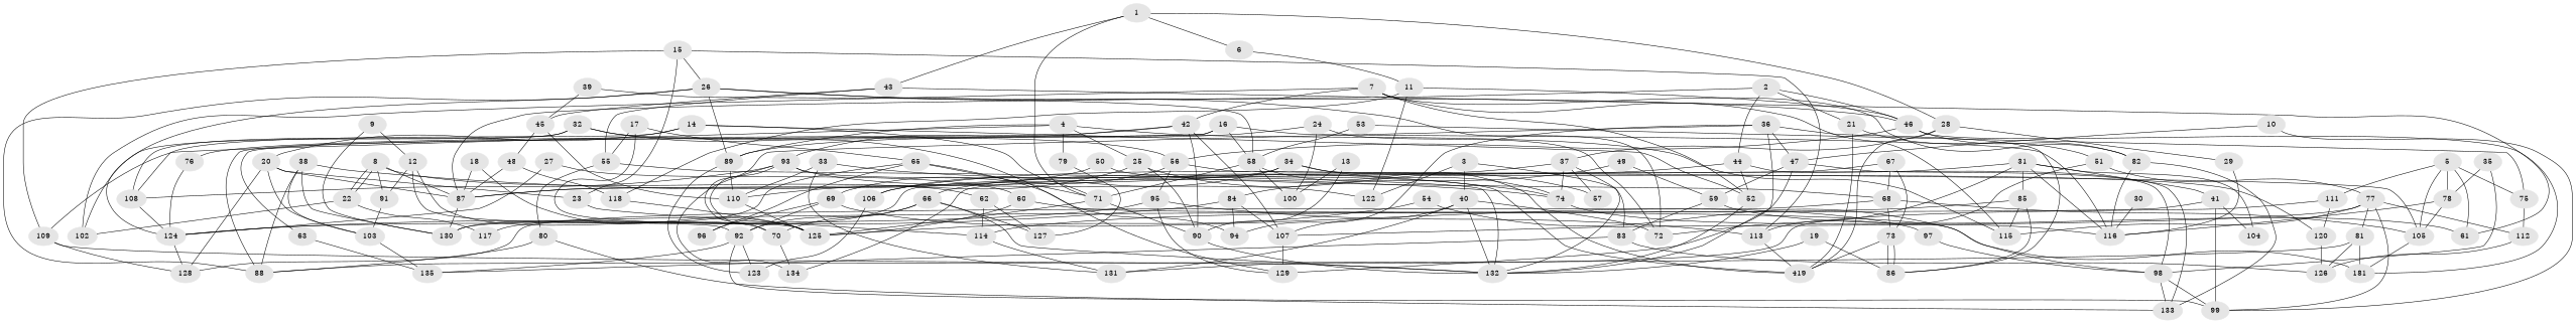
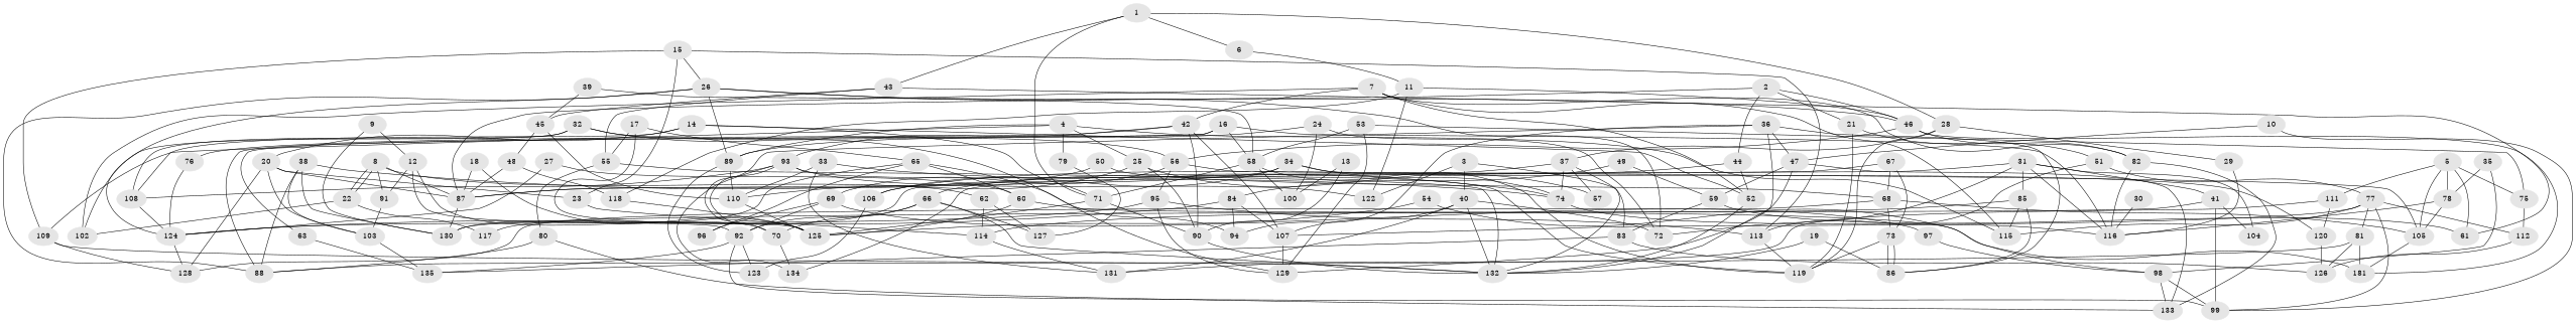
  graph {
    node [color=gray90 style=filled]
    1
    6
    28
    43
    71
    11
-   119 [label=419]
+   119
    29
    37
    61
    55
    45
    90
    125
    2
    21
    44
    46
    87
    51
    52
    106
    98
    56
    82
    n26 [label=181]
    130
    3
    40
    83
    122
    132
    72
    131
    107
    135
    126
    4
    25
    79
    89
    109
    115
    57
    110
    127
    123
    128
    5
    75
    78
    105
    111
    69
    95
    112
    116
    120
    118
    7
    42
    102
    76
    93
    133
    8
    22
    62
    91
    117
    114
    103
    9
    12
    70
    92
    10
    47
    99
    129
    59
    134
    13
    100
    14
    20
    108
    23
    124
    15
    26
    113
    88
    16
    58
    63
    17
    65
    80
    94
    96
    18
    19
    86
    77
    24
    27
    60
    74
    66
    30
    54
    31
    41
    85
    104
    32
    33
    34
    35
    36
    38
    39
    48
    49
    84
    50
    68
    73
    81
    53
    97
    67
    1 -- 6
    1 -- 28
    1 -- 43
    1 -- 71
    6 -- 11
    28 -- 119
    28 -- 29
    28 -- 37
    43 -- 61
    43 -- 55
    43 -- 45
    71 -- 90
    71 -- 125
    11 -- 46
    11 -- 122
    11 -- 118
    29 -- 116
    37 -- 132
    37 -- 57
    37 -- 74
    37 -- 66
    55 -- 132
    55 -- 80
    45 -- 110
    45 -- 48
    90 -- 132
    2 -- 21
    2 -- 44
    2 -- 46
    2 -- 87
    21 -- 119
    21 -- 51
    44 -- 52
    44 -- 106
-   44 -- 98
    46 -- 56
    46 -- 82
    46 -- n26
    87 -- 130
    51 -- 113
    51 -- 77
    52 -- 132
    106 -- 123
    98 -- 133
    98 -- 99
    56 -- 105
    56 -- 69
    56 -- 95
    82 -- 116
    82 -- 133
    3 -- 40
    3 -- 83
    3 -- 122
    40 -- 132
    40 -- 72
    40 -- 131
    40 -- 107
    83 -- 135
    83 -- 126
    107 -- 129
    4 -- 25
    4 -- 79
    4 -- 89
    4 -- 109
    4 -- 115
    25 -- 90
    25 -- 57
    25 -- 110
    79 -- 127
    89 -- 110
    89 -- 123
    109 -- 132
    109 -- 128
    110 -- 125
    5 -- 61
    5 -- 75
    5 -- 78
    5 -- 105
    5 -- 111
    75 -- 112
    78 -- 105
    78 -- 116
    105 -- n26
    111 -- 131
    111 -- 120
    69 -- 92
    69 -- 96
    69 -- 97
    95 -- 129
    95 -- 124
    95 -- 113
    112 -- 126
    120 -- 126
    118 -- 125
    7 -- 52
    7 -- 82
    7 -- 115
    7 -- 42
    7 -- 102
    42 -- 90
    42 -- 107
    42 -- 76
    42 -- 93
    76 -- 124
    93 -- 119
    93 -- 125
    93 -- 122
    93 -- 134
    93 -- 108
    8 -- 87
    8 -- 22
    8 -- 22
    8 -- 62
    8 -- 91
    22 -- 102
    22 -- 117
    62 -- 127
    62 -- 114
    91 -- 103
    114 -- 131
    103 -- 135
    9 -- 130
    9 -- 12
    12 -- 91
    12 -- 70
    12 -- 92
    70 -- 134
    92 -- 135
    92 -- 123
    92 -- 99
    10 -- 47
    10 -- 99
    47 -- 133
    47 -- 129
    47 -- 59
    59 -- 61
    59 -- 83
    13 -- 90
    13 -- 100
    14 -- 71
    14 -- 52
    14 -- 20
    14 -- 108
    20 -- 87
    20 -- 128
    20 -- 103
    20 -- 23
    108 -- 124
    23 -- 114
    124 -- 128
    15 -- 109
    15 -- 23
    15 -- 26
    15 -- 113
    26 -- 46
    26 -- 72
    26 -- 89
    26 -- 124
    26 -- 88
    113 -- 119
    16 -- 116
    16 -- 88
    16 -- 58
    16 -- 63
    58 -- 71
    58 -- 119
    58 -- 100
    63 -- 135
    17 -- 55
    17 -- 125
    17 -- 65
-   65 -- 71
+   65 -- 60
    65 -- 130
    65 -- 94
    65 -- 96
    80 -- 133
    80 -- 88
    18 -- 125
    18 -- 87
    19 -- 132
    19 -- 86
    77 -- 107
    77 -- 115
    77 -- 112
    77 -- 99
    77 -- 81
    24 -- 72
    24 -- 89
    24 -- 100
    27 -- 124
    27 -- 60
    60 -- 125
    60 -- n26
    74 -- 116
    66 -- 132
    66 -- 127
    66 -- 70
    66 -- 92
    30 -- 116
    54 -- 125
    54 -- 98
    31 -- 72
    31 -- 116
    31 -- 117
    31 -- 41
    31 -- 85
    31 -- 104
    41 -- 130
    41 -- 99
    41 -- 104
    85 -- 115
    85 -- 114
    85 -- 86
    32 -- 56
    32 -- 102
    32 -- 129
    32 -- 108
    33 -- 131
    33 -- 110
    33 -- 74
    34 -- 87
    34 -- 106
    34 -- 120
    34 -- 74
    35 -- 98
    35 -- 78
    36 -- 132
    36 -- 70
    36 -- 47
    36 -- 94
    36 -- 86
    38 -- 130
    38 -- 103
    38 -- 88
    38 -- 74
    39 -- 45
    39 -- 58
    48 -- 87
    48 -- 118
    49 -- 59
    49 -- 84
    84 -- 107
    84 -- 124
    84 -- 94
    50 -- 87
    50 -- 68
    68 -- 128
    68 -- 105
    68 -- 73
    73 -- 119
    73 -- 86
    73 -- 86
    81 -- n26
    81 -- 126
    81 -- 88
    53 -- 75
+   53 -- 129
    53 -- 58
    97 -- 98
    67 -- 134
    67 -- 68
    67 -- 73
  }
